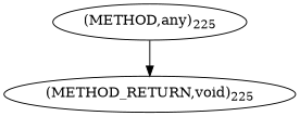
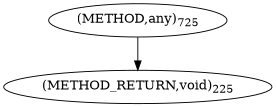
  digraph {
-   n1 [label=<(METHOD,any)<SUB>225</SUB>>]
+   n1 [label=<(METHOD,any)<SUB>725</SUB>>]
    n2 [label=<(METHOD_RETURN,void)<SUB>225</SUB>>]
    n1 -> n2
  }
